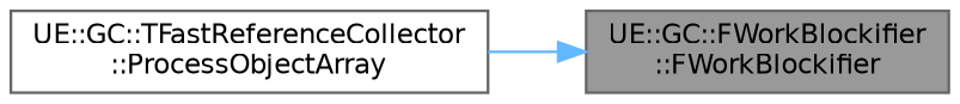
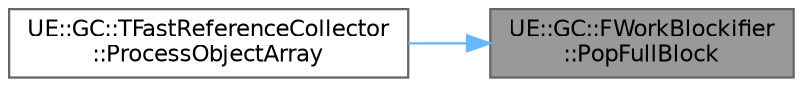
  digraph {
    rankdir=RL
    node [fontname=Helvetica fontsize=10 shape=box style=filled]
-   n1 [color=gray40 fillcolor=grey60 fontcolor=black height=0.2 label="UE::GC::FWorkBlockifier\l::FWorkBlockifier" width=0.4]
+   n1 [color=gray40 fillcolor=grey60 fontcolor=black height=0.2 label="UE::GC::FWorkBlockifier\l::PopFullBlock" width=0.4]
    n2 [color=grey40 fillcolor=white height=0.2 label="UE::GC::TFastReferenceCollector\l::ProcessObjectArray" width=0.4]
    n1 -> n2 [color=steelblue1 dir=back fontname=Helvetica fontsize=10 labelfontname=Helvetica labelfontsize=10 style=solid]
  }
